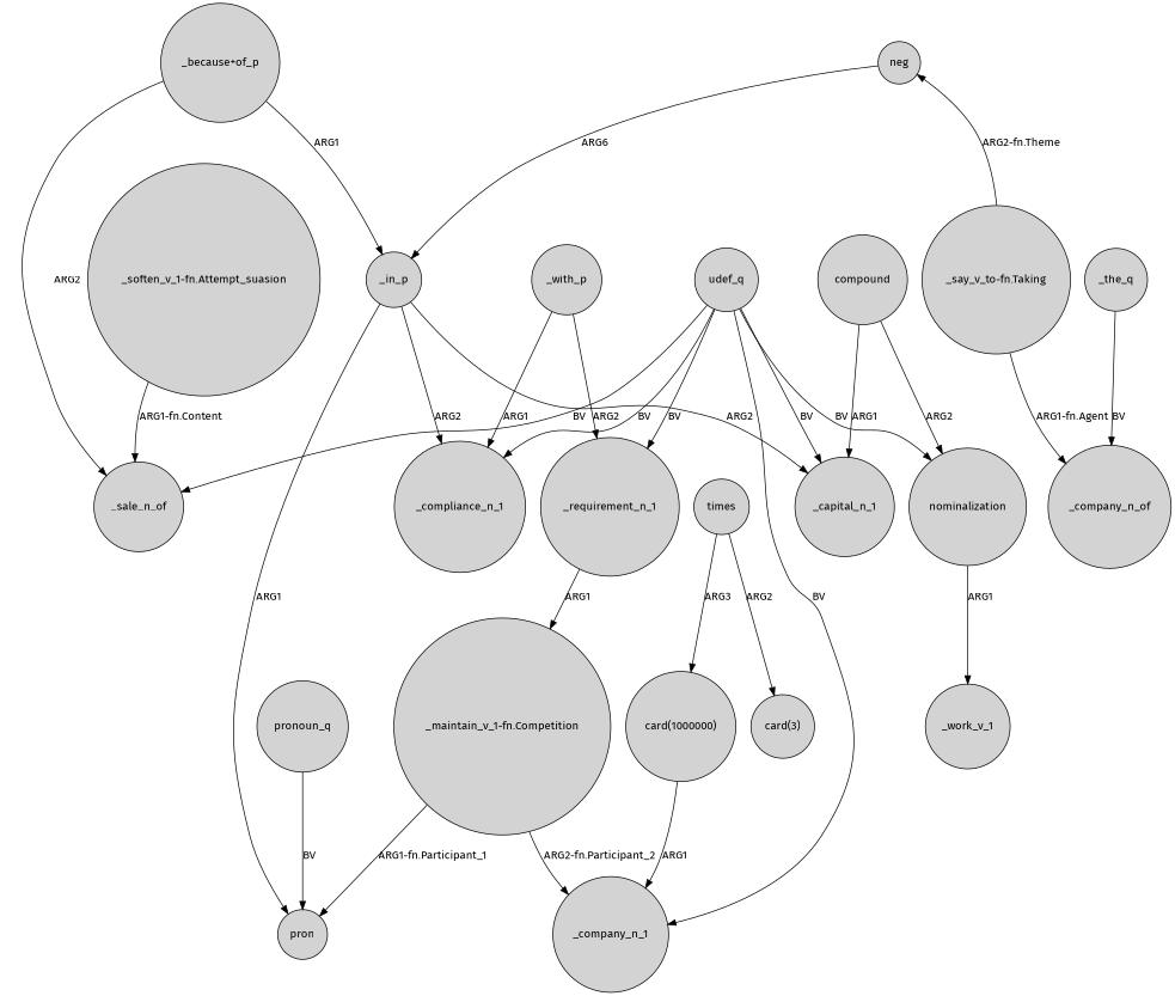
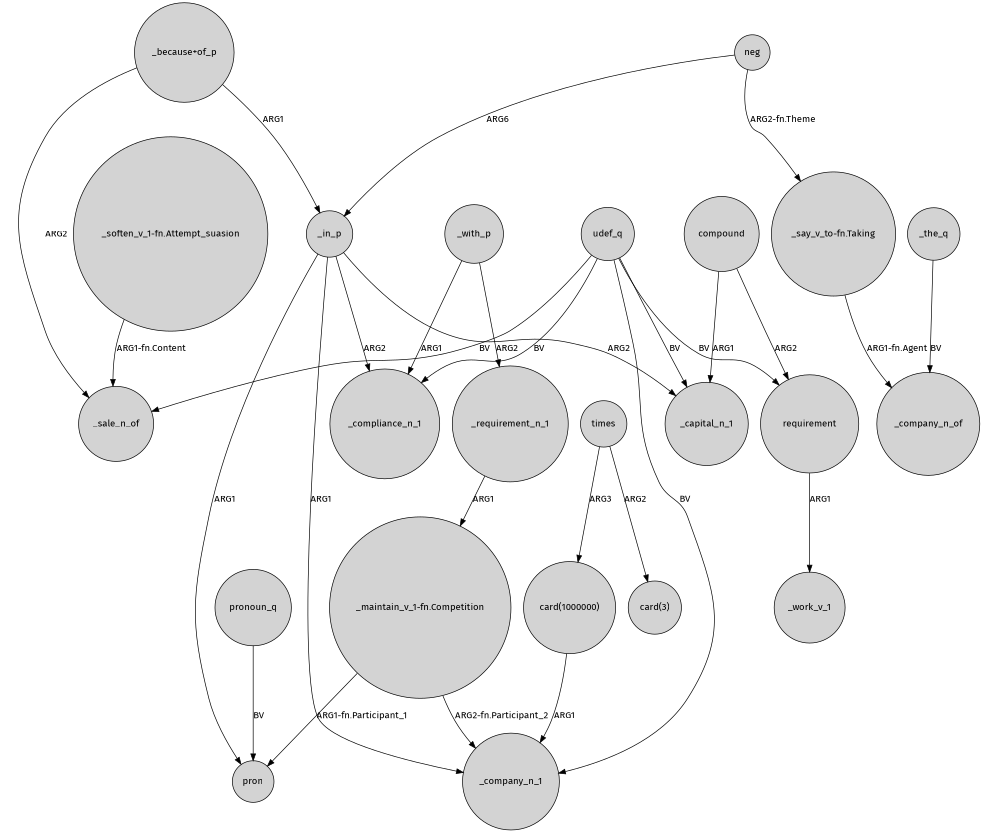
  digraph {
    fontname="Fira Sans"
    node [fontname="Fira Sans" shape=circle style=filled]
    edge [fontname="Fira Sans"]
    _with_p
    _requirement_n_1
    _compliance_n_1
    "_maintain_v_1-fn.Competition"
    pron
    n6 [label=_company_n_1]
    "_because+of_p"
    _sale_n_of
    _in_p
    _capital_n_1
    udef_q
-   nominalization
+   nominalization [label=requirement]
    _work_v_1
    times
    "card(1000000)"
    "card(3)"
    "_say_v_to-fn.Taking"
    _company_n_of
    neg
    "_soften_v_1-fn.Attempt_suasion"
    compound
    pronoun_q
    _the_q
    _with_p -> _requirement_n_1 [label=ARG2]
    _with_p -> _compliance_n_1 [label=ARG1]
    _requirement_n_1 -> "_maintain_v_1-fn.Competition" [label=ARG1]
    "_maintain_v_1-fn.Competition" -> pron [label="ARG1-fn.Participant_1"]
    "_maintain_v_1-fn.Competition" -> n6 [label="ARG2-fn.Participant_2"]
    "_because+of_p" -> _sale_n_of [label=ARG2]
    "_because+of_p" -> _in_p [label=ARG1]
    _in_p -> _compliance_n_1 [label=ARG2]
    _in_p -> pron [label=ARG1]
+   _in_p -> n6 [label=ARG1]
    _in_p -> _capital_n_1 [label=ARG2]
-   udef_q -> _requirement_n_1 [label=BV]
    udef_q -> _compliance_n_1 [label=BV]
    udef_q -> n6 [label=BV]
    udef_q -> _sale_n_of [label=BV]
    udef_q -> _capital_n_1 [label=BV]
    udef_q -> nominalization [label=BV]
    nominalization -> _work_v_1 [label=ARG1]
    times -> "card(1000000)" [label=ARG3]
    times -> "card(3)" [label=ARG2]
    "card(1000000)" -> n6 [label=ARG1]
    "_say_v_to-fn.Taking" -> _company_n_of [label="ARG1-fn.Agent"]
-   "_say_v_to-fn.Taking" -> neg [label="ARG2-fn.Theme"]
+   neg -> "_say_v_to-fn.Taking" [label="ARG2-fn.Theme"]
    neg -> _in_p [label=ARG6]
    "_soften_v_1-fn.Attempt_suasion" -> _sale_n_of [label="ARG1-fn.Content"]
    compound -> _capital_n_1 [label=ARG1]
    compound -> nominalization [label=ARG2]
    pronoun_q -> pron [label=BV]
    _the_q -> _company_n_of [label=BV]
  }
